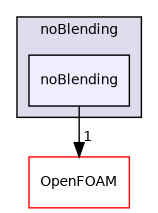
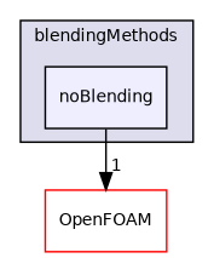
  digraph {
    compound=true
    node [fontname=Helvetica fontsize=10 shape=box]
    n1 [fillcolor="#eeeeff" label=noBlending pencolor=black style=filled]
    n2 [color=red label=OpenFOAM]
    subgraph cluster_1 {
      bgcolor="#ddddee"
      fontname=Helvetica
      fontsize=10
-     label=noBlending
+     label=blendingMethods
      pencolor=black
      n1
    }
    n1 -> n2 [headlabel=1 labeldistance=1.5 labelfontname=Helvetica labelfontsize=10]
  }
